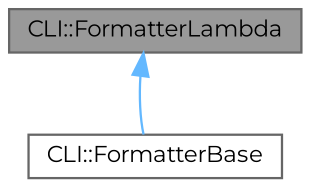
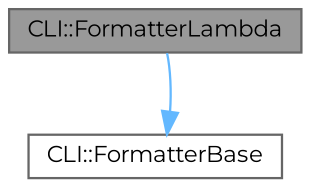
  digraph {
    fontname=Montserrat
    node [color=gray40 fontname=Montserrat fontsize=10 shape=box style=filled]
    n1 [fillcolor=grey60 fontcolor=black height=0.2 label="CLI::FormatterLambda" width=0.4]
    n2 [fillcolor=white height=0.2 label="CLI::FormatterBase" width=0.4]
-   n1 -> n2 [color=steelblue1 dir=back fontname=Montserrat fontsize=10 labelfontname=Helvetica labelfontsize=10 style=solid]
+   n2 -> n1 [color=steelblue1 dir=back fontname=Montserrat fontsize=10 labelfontname=Helvetica labelfontsize=10 style=solid]
  }
